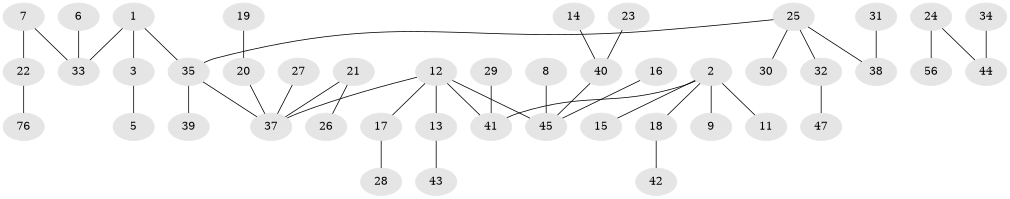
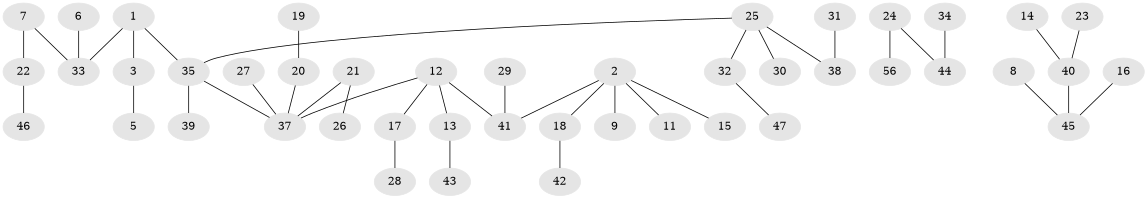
  graph {
    node [color=gray90 style=filled]
    edge [weight=1.0]
    1
    3
    33
    35
    5
    37
    39
    2
    9
    11
    15
    18
    41
    42
    n15 [label=56]
    24
    44
    20
    6
    7
    22
-   46 [label=76]
+   46
    8
    45
    12
    13
    17
    43
    28
    14
    40
    16
    19
    21
    26
    23
    25
    30
    32
    38
    47
    27
    29
    31
    34
    1 -- 3
    1 -- 33
    1 -- 35
    3 -- 5
    35 -- 37
    35 -- 39
    2 -- 9
    2 -- 11
    2 -- 15
    2 -- 18
    2 -- 41
    18 -- 42
    24 -- n15
    24 -- 44
    20 -- 37
    6 -- 33
    7 -- 33
    7 -- 22
    22 -- 46
    8 -- 45
    12 -- 37
    12 -- 41
-   12 -- 45
    12 -- 13
    12 -- 17
    13 -- 43
    17 -- 28
    14 -- 40
    40 -- 45
    16 -- 45
    19 -- 20
    21 -- 37
    21 -- 26
    23 -- 40
    25 -- 35
    25 -- 30
    25 -- 32
    25 -- 38
    32 -- 47
    27 -- 37
    29 -- 41
    31 -- 38
    34 -- 44
  }
